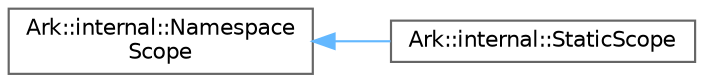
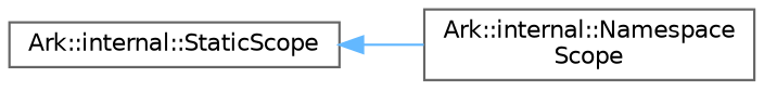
  digraph {
    rankdir=LR
    node [color=grey40 fillcolor=white fontname=Helvetica fontsize=10 shape=box style=filled]
    n1 [height=0.2 label="Ark::internal::StaticScope" width=0.4]
    n2 [height=0.2 label="Ark::internal::Namespace\lScope" width=0.4]
-   n2 -> n1 [color=steelblue1 dir=back fontname=Helvetica fontsize=10 labelfontname=Helvetica labelfontsize=10 style=solid]
+   n1 -> n2 [color=steelblue1 dir=back fontname=Helvetica fontsize=10 labelfontname=Helvetica labelfontsize=10 style=solid]
  }
